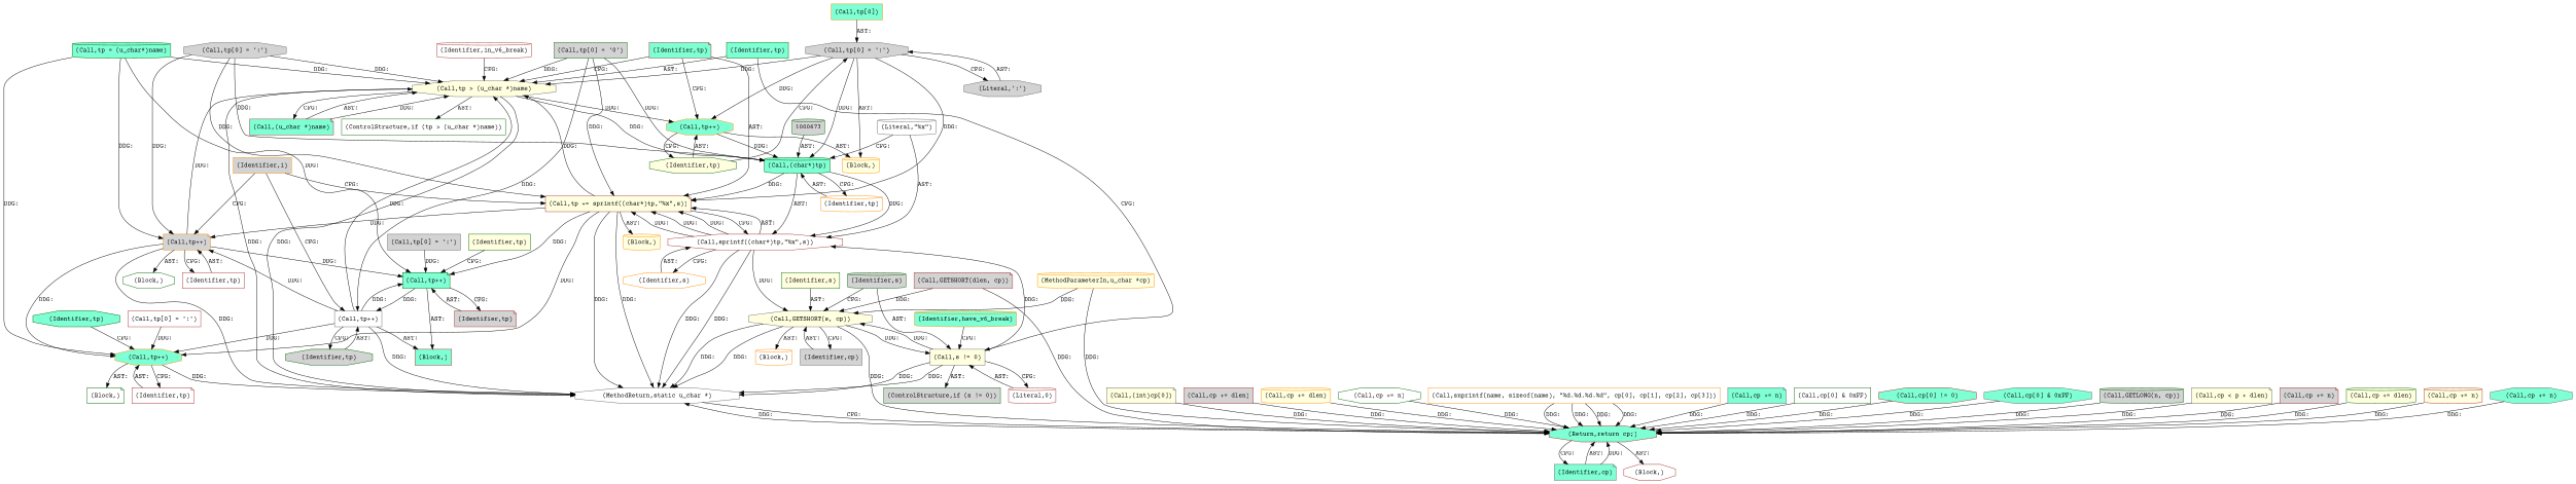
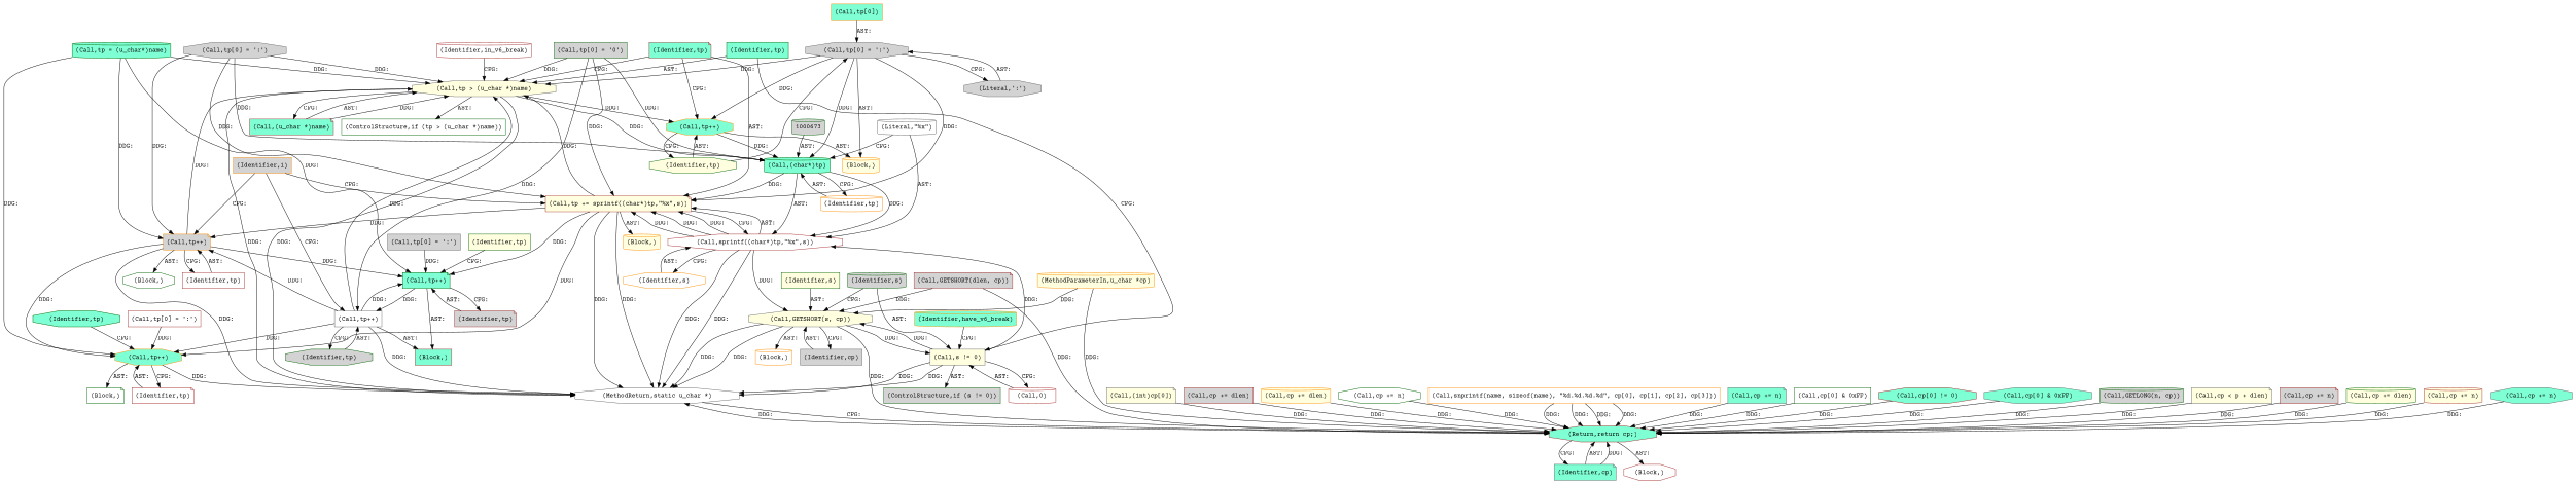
  digraph {
    fontname="Courier Prime"
    node [color=darkgreen fillcolor=white fontname="Courier Prime" shape=octagon style=filled]
    edge [fontname="Courier Prime"]
    n1 [color=gray40 fillcolor=lightgrey label="(Call,tp[0] = ':')"]
    n2 [color=gray40 fillcolor=lightyellow label="(Call,tp > (u_char *)name)"]
    n3 [color=darkorange fillcolor=aquamarine label="(Call,tp++)"]
    n4 [fillcolor=aquamarine label="(Call,(char*)tp)" shape=cylinder]
    n5 [color=brown fillcolor=lightyellow label="(Call,tp += sprintf((char*)tp,\"%x\",s))" shape=note]
    n6 [color=darkorange fillcolor=lightyellow label="(Block,)" shape=cylinder]
    n7 [color=gray40 fillcolor=lightgrey label="(Literal,':')"]
    n8 [color=brown fillcolor=aquamarine label="(Call,(u_char *)name)" shape=note]
    n9 [color=gray40 label="(MethodReturn,static u_char *)"]
    n10 [label="(ControlStructure,if (tp > (u_char *)name))" shape=box]
    n11 [fillcolor=lightyellow label="(Identifier,tp)"]
    n12 [color=brown label="(Call,sprintf((char*)tp,\"%x\",s))"]
    n13 [color=darkorange label="(Identifier,tp)" shape=cylinder]
    n14 [color=darkorange fillcolor=lightgrey label="(Call,tp++)" shape=note]
    n15 [fillcolor=aquamarine label="(Call,tp++)" shape=note]
    n16 [color=darkorange fillcolor=aquamarine label="(Call,tp++)"]
    n17 [color=darkorange fillcolor=lightyellow label="(Block,)" shape=cylinder]
    n18 [color=brown fillcolor=aquamarine label="(Return,return cp;)"]
    n19 [color=gray40 fillcolor=lightyellow label="(Call,GETSHORT(s, cp))"]
    n20 [color=darkorange label="(Identifier,s)"]
    n21 [color=brown label="(Identifier,tp)" shape=box]
    n22 [label="(Block,)"]
    n23 [color=gray40 label="(Call,tp++)" shape=box]
    n24 [color=brown fillcolor=lightgrey label="(Identifier,tp)" shape=note]
    n25 [color=brown fillcolor=aquamarine label="(Block,)" shape=box]
    n26 [label="(Block,)" shape=note]
    n27 [color=brown label="(Identifier,tp)" shape=note]
    n28 [fillcolor=lightgrey label="(Identifier,tp)"]
    n29 [color=gray40 fillcolor=lightyellow label="(Call,s != 0)" shape=box]
    n30 [color=darkorange label="(Block,)" shape=cylinder]
    n31 [color=gray40 fillcolor=lightgrey label="(Identifier,cp)" shape=box]
-   n32 [color=brown label="(Literal,0)" shape=cylinder]
+   n32 [color=brown label="(Call,0)" shape=cylinder]
    n33 [fillcolor=lightgrey label="(ControlStructure,if (s != 0))" shape=box]
    n34 [color=gray40 fillcolor=aquamarine label="(Identifier,cp)" shape=note]
    n35 [color=brown label="(Block,)"]
    n36 [fillcolor=aquamarine label="(Identifier,tp)" shape=box]
    n37 [color=darkorange fillcolor=lightgrey label="(Identifier,i)" shape=box]
    n38 [color=gray40 fillcolor=lightgrey label="(Call,tp[0] = ':')" shape=box]
    n39 [color=brown label="(Call,tp[0] = ':')" shape=box]
    n40 [color=darkorange fillcolor=aquamarine label="(Identifier,have_v6_break)" shape=cylinder]
    n41 [color=gray40 fillcolor=lightyellow label="(Call,(int)cp[0])" shape=note]
    n42 [color=brown fillcolor=lightgrey label="(Call,cp += dlen)" shape=box]
    n43 [fillcolor=lightyellow label="(Identifier,tp)" shape=box]
    n44 [color=darkorange fillcolor=lightyellow label="(Call,cp += dlen)" shape=cylinder]
    n45 [label="(Call,cp += n)"]
    n46 [fillcolor=lightgrey label="(Identifier,s)" shape=cylinder]
    n47 [fillcolor=aquamarine label="(Call,tp = (u_char*)name)" shape=cylinder]
    n48 [color=darkorange label="(Call,snprintf(name, sizeof(name), \"%d.%d.%d.%d\", cp[0], cp[1], cp[2], cp[3]))" shape=box]
    n49 [color=gray40 fillcolor=aquamarine label="(Call,cp += n)" shape=note]
    n50 [color=gray40 label="(Literal,\"%x\")" shape=cylinder]
    n51 [color=brown fillcolor=lightgrey label="(Call,GETSHORT(dlen, cp))" shape=note]
    n52 [fillcolor=lightyellow label="(Identifier,s)" shape=box]
    n53 [label="(Call,cp[0] & 0xFF)" shape=box]
    n54 [color=brown fillcolor=aquamarine label="(Identifier,tp)" shape=note]
    n55 [color=darkorange fillcolor=lightyellow label="(MethodParameterIn,u_char *cp)" shape=cylinder]
    n56 [color=brown fillcolor=aquamarine label="(Call,cp[0] != 0)"]
    n57 [color=gray40 fillcolor=aquamarine label="(Call,cp[0] & 0xFF)"]
    n58 [fillcolor=lightgrey label="(Call,GETLONG(n, cp))" shape=cylinder]
    n59 [color=gray40 fillcolor=lightyellow label="(Call,cp < p + dlen)" shape=note]
    n60 [color=brown fillcolor=lightgrey label="(Call,cp += n)" shape=note]
    n61 [color=darkorange fillcolor=aquamarine label="(Call,tp[0])" shape=box]
    n62 [fillcolor=lightyellow label="(Call,cp += dlen)" shape=cylinder]
    n63 [color=brown fillcolor=lightyellow label="(Call,cp += n)" shape=cylinder]
    n64 [color=gray40 fillcolor=aquamarine label="(Call,cp += n)"]
    n65 [color=brown label="(Identifier,in_v6_break)" shape=cylinder]
    n66 [fillcolor=aquamarine label="(Identifier,tp)"]
    n67 [fillcolor=lightgrey label="(Call,tp[0] = '0')" shape=box]
    n68 [color=gray40 fillcolor=lightgrey label="(Call,tp[0] = ':')"]
    1000673 [fillcolor=lightgrey shape=cylinder]
    n1 -> n2 [label="DDG: "]
    n1 -> n3 [label="DDG: "]
    n1 -> n4 [label="DDG: "]
    n1 -> n5 [label="DDG: "]
    n1 -> n6 [label="AST: "]
    n1 -> n7 [label="CFG: "]
    n2 -> n3 [label="DDG: "]
    n2 -> n4 [label="DDG: "]
    n2 -> n8 [label="CFG: "]
    n2 -> n9 [label="DDG: "]
    n2 -> n9 [label="DDG: "]
    n2 -> n10 [label="AST: "]
    n3 -> n4 [label="DDG: "]
    n3 -> n6 [label="AST: "]
    n3 -> n11 [label="CFG: "]
    n4 -> n5 [label="DDG: "]
    n4 -> n12 [label="AST: "]
    n4 -> n12 [label="DDG: "]
    n4 -> n13 [label="CFG: "]
    n5 -> n2 [label="DDG: "]
    n5 -> n9 [label="DDG: "]
    n5 -> n9 [label="DDG: "]
    n5 -> n12 [label="CFG: "]
    n5 -> n14 [label="DDG: "]
    n5 -> n15 [label="DDG: "]
    n5 -> n16 [label="DDG: "]
    n5 -> n17 [label="AST: "]
    n7 -> n1 [label="AST: "]
    n8 -> n2 [label="AST: "]
    n8 -> n2 [label="DDG: "]
    n9 -> n18 [label="CFG: "]
    n11 -> n1 [label="CFG: "]
    n11 -> n3 [label="AST: "]
    n12 -> n5 [label="AST: "]
    n12 -> n5 [label="DDG: "]
    n12 -> n5 [label="DDG: "]
    n12 -> n5 [label="DDG: "]
    n12 -> n9 [label="DDG: "]
    n12 -> n9 [label="DDG: "]
    n12 -> n19 [label="DDG: "]
    n12 -> n20 [label="CFG: "]
    n13 -> n4 [label="AST: "]
    n14 -> n2 [label="DDG: "]
    n14 -> n9 [label="DDG: "]
    n14 -> n15 [label="DDG: "]
    n14 -> n16 [label="DDG: "]
    n14 -> n21 [label="CFG: "]
    n14 -> n22 [label="AST: "]
    n15 -> n23 [label="DDG: "]
    n15 -> n24 [label="CFG: "]
    n15 -> n25 [label="AST: "]
    n16 -> n9 [label="DDG: "]
    n16 -> n26 [label="AST: "]
    n16 -> n27 [label="CFG: "]
    n18 -> n9 [label="DDG: "]
    n18 -> n34 [label="CFG: "]
    n18 -> n35 [label="AST: "]
    n19 -> n9 [label="DDG: "]
    n19 -> n9 [label="DDG: "]
    n19 -> n18 [label="DDG: "]
    n19 -> n29 [label="DDG: "]
    n19 -> n30 [label="AST: "]
    n19 -> n31 [label="CFG: "]
    n20 -> n12 [label="AST: "]
    n21 -> n14 [label="AST: "]
    n23 -> n2 [label="DDG: "]
    n23 -> n9 [label="DDG: "]
    n23 -> n14 [label="DDG: "]
    n23 -> n15 [label="DDG: "]
    n23 -> n16 [label="DDG: "]
    n23 -> n25 [label="AST: "]
    n23 -> n28 [label="CFG: "]
    n24 -> n15 [label="AST: "]
    n27 -> n16 [label="AST: "]
    n28 -> n23 [label="AST: "]
    n29 -> n9 [label="DDG: "]
    n29 -> n9 [label="DDG: "]
    n29 -> n12 [label="DDG: "]
    n29 -> n19 [label="DDG: "]
    n29 -> n32 [label="CFG: "]
    n29 -> n33 [label="AST: "]
    n31 -> n19 [label="AST: "]
    n32 -> n29 [label="AST: "]
    n34 -> n18 [label="AST: "]
    n34 -> n18 [label="DDG: "]
    n36 -> n2 [label="AST: "]
    n36 -> n29 [label="CFG: "]
    n37 -> n5 [label="CFG: "]
    n37 -> n14 [label="CFG: "]
    n37 -> n23 [label="CFG: "]
    n38 -> n15 [label="DDG: "]
    n39 -> n16 [label="DDG: "]
    n40 -> n29 [label="CFG: "]
    n41 -> n18 [label="DDG: "]
    n42 -> n18 [label="DDG: "]
    n43 -> n15 [label="CFG: "]
    n44 -> n18 [label="DDG: "]
    n45 -> n18 [label="DDG: "]
    n46 -> n19 [label="CFG: "]
    n46 -> n29 [label="AST: "]
    n47 -> n2 [label="DDG: "]
    n47 -> n14 [label="DDG: "]
    n47 -> n15 [label="DDG: "]
    n47 -> n16 [label="DDG: "]
    n48 -> n18 [label="DDG: "]
    n48 -> n18 [label="DDG: "]
    n48 -> n18 [label="DDG: "]
    n48 -> n18 [label="DDG: "]
    n49 -> n18 [label="DDG: "]
    n50 -> n4 [label="CFG: "]
    n50 -> n12 [label="AST: "]
    n51 -> n18 [label="DDG: "]
    n51 -> n19 [label="DDG: "]
    n52 -> n19 [label="AST: "]
    n53 -> n18 [label="DDG: "]
    n54 -> n2 [label="CFG: "]
    n54 -> n3 [label="CFG: "]
    n54 -> n5 [label="AST: "]
    n55 -> n18 [label="DDG: "]
    n55 -> n19 [label="DDG: "]
    n56 -> n18 [label="DDG: "]
    n57 -> n18 [label="DDG: "]
    n58 -> n18 [label="DDG: "]
    n59 -> n18 [label="DDG: "]
    n60 -> n18 [label="DDG: "]
    n61 -> n1 [label="AST: "]
    n62 -> n18 [label="DDG: "]
    n63 -> n18 [label="DDG: "]
    n64 -> n18 [label="DDG: "]
    n65 -> n2 [label="CFG: "]
    n66 -> n16 [label="CFG: "]
    n67 -> n2 [label="DDG: "]
    n67 -> n4 [label="DDG: "]
    n67 -> n5 [label="DDG: "]
    n67 -> n23 [label="DDG: "]
    n68 -> n2 [label="DDG: "]
    n68 -> n4 [label="DDG: "]
    n68 -> n5 [label="DDG: "]
    n68 -> n14 [label="DDG: "]
    1000673 -> n4 [label="AST: "]
  }
